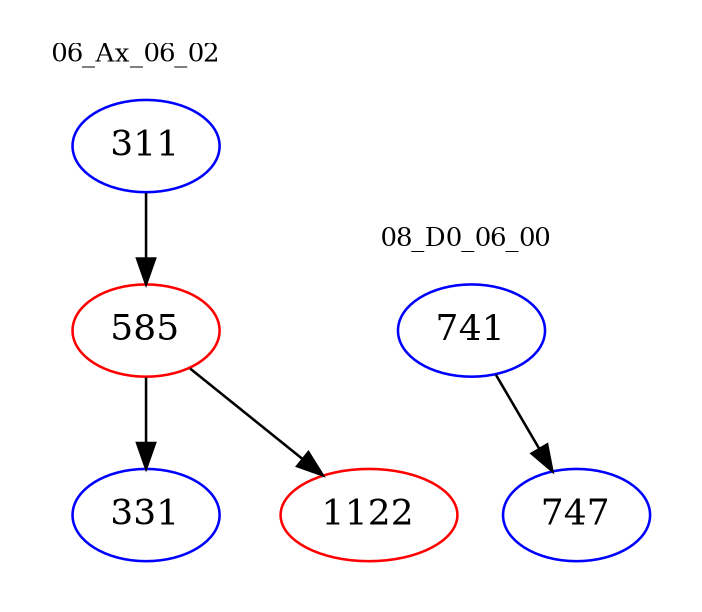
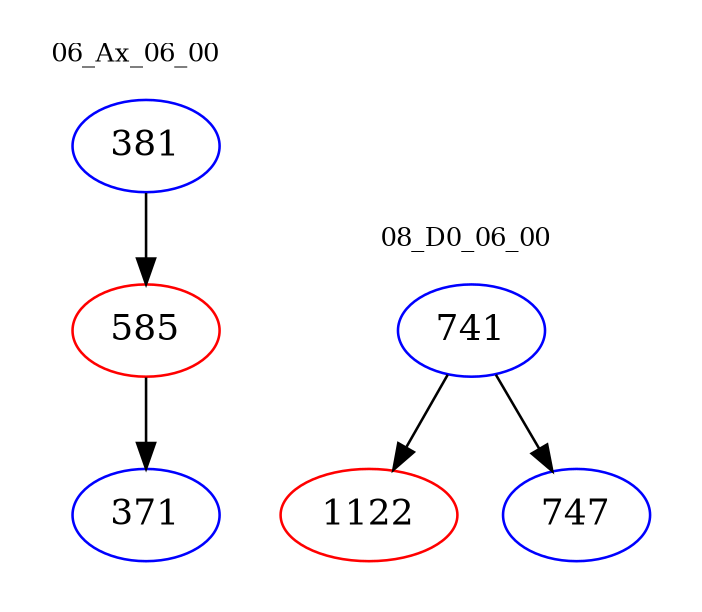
  digraph {
    node [color=blue]
    edge [color=black]
-   n1 [label=311]
-   n2 [label=331]
+   n1 [label=381]
+   n2 [label=371]
    n3 [color=red label=585]
    n4 [label=741]
    n5 [label=747]
    n6 [color=red label=1122]
    subgraph cluster_1 {
      color=white
      fontsize=10
-     label="06_Ax_06_02"
+     label="06_Ax_06_00"
      n1
      n2
      n3
    }
    subgraph cluster_2 {
      color=white
      fontsize=10
      label="08_D0_06_00"
      n4
      n5
      n6
    }
    n1 -> n3
    n3 -> n2
    n4 -> n5
-   n3 -> n6
+   n4 -> n6
  }
